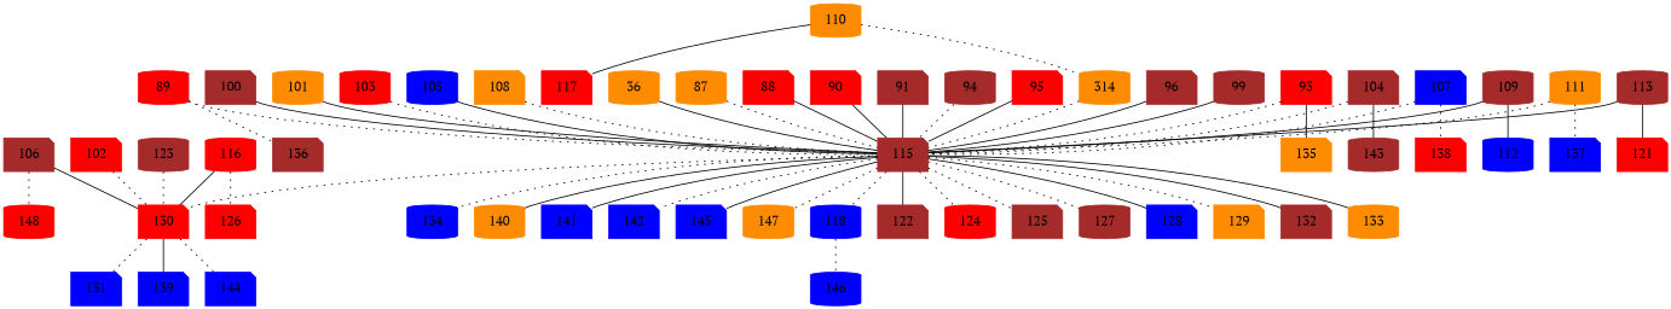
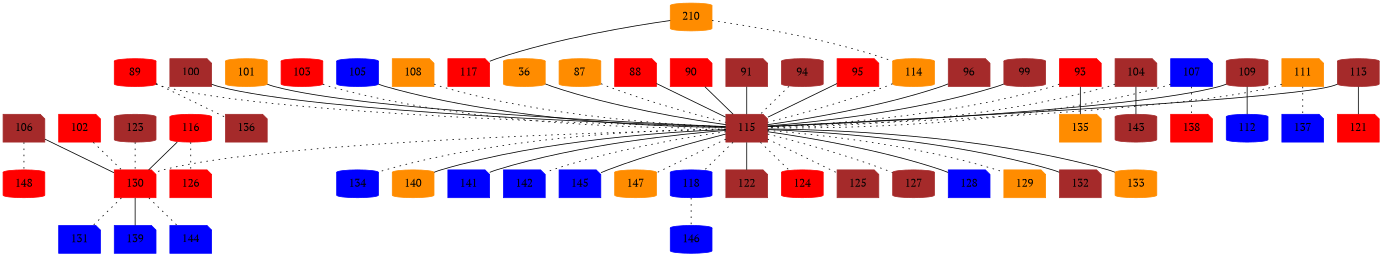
  graph {
    fontname="PT Serif"
    node [color=brown fontname="PT Serif" shape=note style=filled]
    edge [fontname="PT Serif" style=dotted]
    115 [super="+34+92+41+23+74+80+51+43+35+98+46+39+48+49+50+53+52+73+58+61+64+63+66+67+69+75+77+76+78+79+81+82+85+83+84"]
    130 [color=red super="+42+97+120+60+65"]
    118 [color=blue shape=cylinder]
    122 [super="+71"]
    124 [color=red shape=cylinder]
    125
    127 [shape=cylinder]
    128 [color=blue super="+68"]
    129 [color=darkorange]
    132
    133 [color=darkorange shape=cylinder]
    134 [color=blue shape=cylinder]
    140 [color=darkorange shape=cylinder]
    141 [color=blue]
    142 [color=blue]
    145 [color=blue]
    147 [color=darkorange shape=cylinder]
    n18 [color=darkorange label=36 shape=cylinder]
    87 [color=darkorange shape=cylinder]
    88 [color=red]
    89 [color=red shape=cylinder super="+55"]
    136
    90 [color=red super="+20"]
    91
    93 [color=red]
    135 [color=darkorange]
    94 [shape=cylinder]
    95 [color=red]
    96
    99 [shape=cylinder]
    100
    101 [color=darkorange shape=cylinder]
    131 [color=blue]
    139 [color=blue]
    144 [color=blue]
    102 [color=red]
    103 [color=red shape=cylinder]
    104 [super="+54"]
    143 [shape=cylinder]
    105 [color=blue shape=cylinder super="+62"]
    106
    148 [color=red shape=cylinder]
    107 [color=blue]
    138 [color=red]
    108 [color=darkorange]
    109 [shape=cylinder]
    112 [color=blue shape=cylinder]
-   114 [color=darkorange shape=cylinder super="+70" label=314]
-   110 [color=darkorange shape=cylinder]
+   114 [color=darkorange shape=cylinder super="+70"]
+   110 [color=darkorange shape=cylinder label=210]
    117 [color=red]
-   111 [color=darkorange shape=cylinder]
+   111 [color=darkorange]
    137 [color=blue]
    113 [shape=cylinder super="+44"]
    121 [color=red]
    146 [color=blue shape=cylinder]
    116 [color=red shape=cylinder]
    126 [color=red]
    123 [shape=cylinder]
    115 -- 130
    115 -- 118
    115 -- 122 [style=solid]
    115 -- 124
    115 -- 125
    115 -- 127
    115 -- 128 [style=solid]
    115 -- 129
    115 -- 132 [style=solid]
    115 -- 133 [style=solid]
    115 -- 134
    115 -- 140 [style=solid]
    115 -- 141 [style=solid]
    115 -- 142
    115 -- 145 [style=solid]
    115 -- 147
    130 -- 131
    130 -- 139 [style=solid]
    130 -- 144
    118 -- 146
    n18 -- 115 [style=solid]
    87 -- 115
    88 -- 115 [style=solid]
    89 -- 115
    89 -- 136
    90 -- 115 [style=solid]
    91 -- 115 [style=solid]
    93 -- 115
    93 -- 135 [style=solid]
    94 -- 115
    95 -- 115 [style=solid]
    96 -- 115 [style=solid]
    99 -- 115 [style=solid]
    100 -- 115 [style=solid]
    101 -- 115 [style=solid]
    102 -- 130
    103 -- 115
    104 -- 115
    104 -- 143 [style=solid]
    105 -- 115 [style=solid]
    106 -- 130 [style=solid]
    106 -- 148
    107 -- 115
    107 -- 138
    108 -- 115
    109 -- 115 [style=solid]
    109 -- 112 [style=solid]
    114 -- 115
    110 -- 114
    110 -- 117 [style=solid]
    111 -- 115
    111 -- 137
    113 -- 115 [style=solid]
    113 -- 121 [style=solid]
    116 -- 130 [style=solid]
    116 -- 126
    123 -- 130
  }
